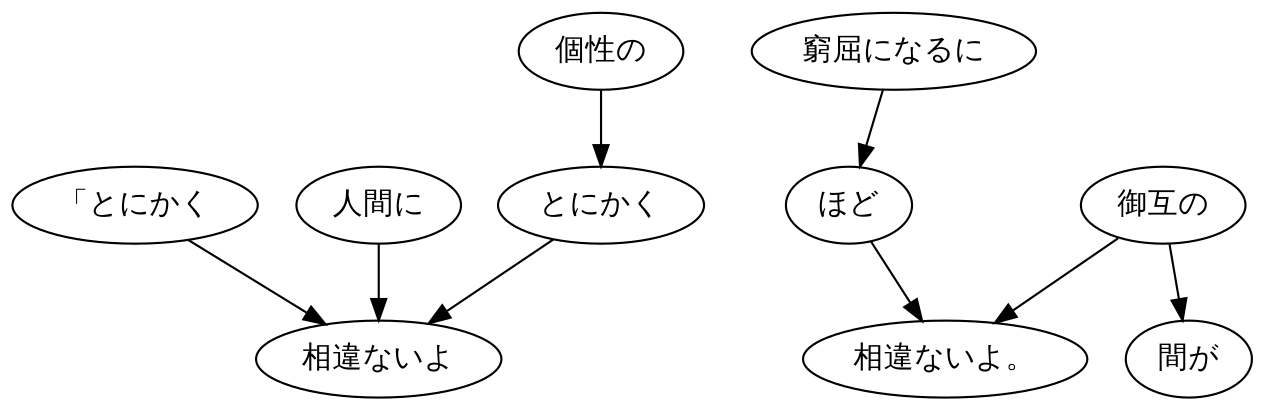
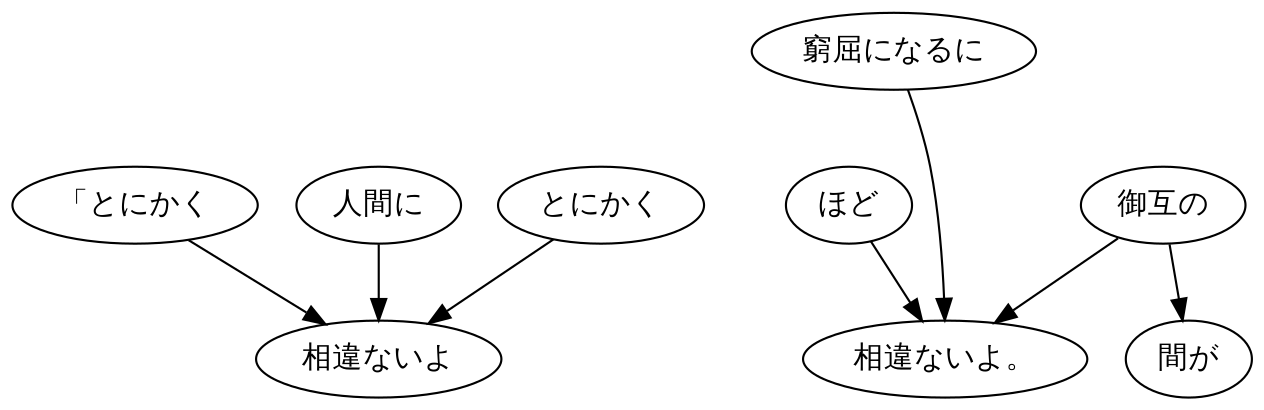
  digraph {
    fontname="Open Sans"
    node [fontname="Open Sans"]
    edge [fontname="Open Sans"]
    n1 [label="「とにかく"]
    n2 [label="相違ないよ"]
    n3 [label="人間に"]
-   n4 [label="個性の"]
    n5 [label="とにかく"]
    n6 [label="ほど"]
    n7 [label="相違ないよ。"]
    n8 [label="御互の"]
    n9 [label="間が"]
    n10 [label="窮屈になるに"]
    n1 -> n2
    n3 -> n2
-   n4 -> n5
    n5 -> n2
    n6 -> n7
    n8 -> n7
    n8 -> n9
-   n10 -> n6
+   n10 -> n7
  }
